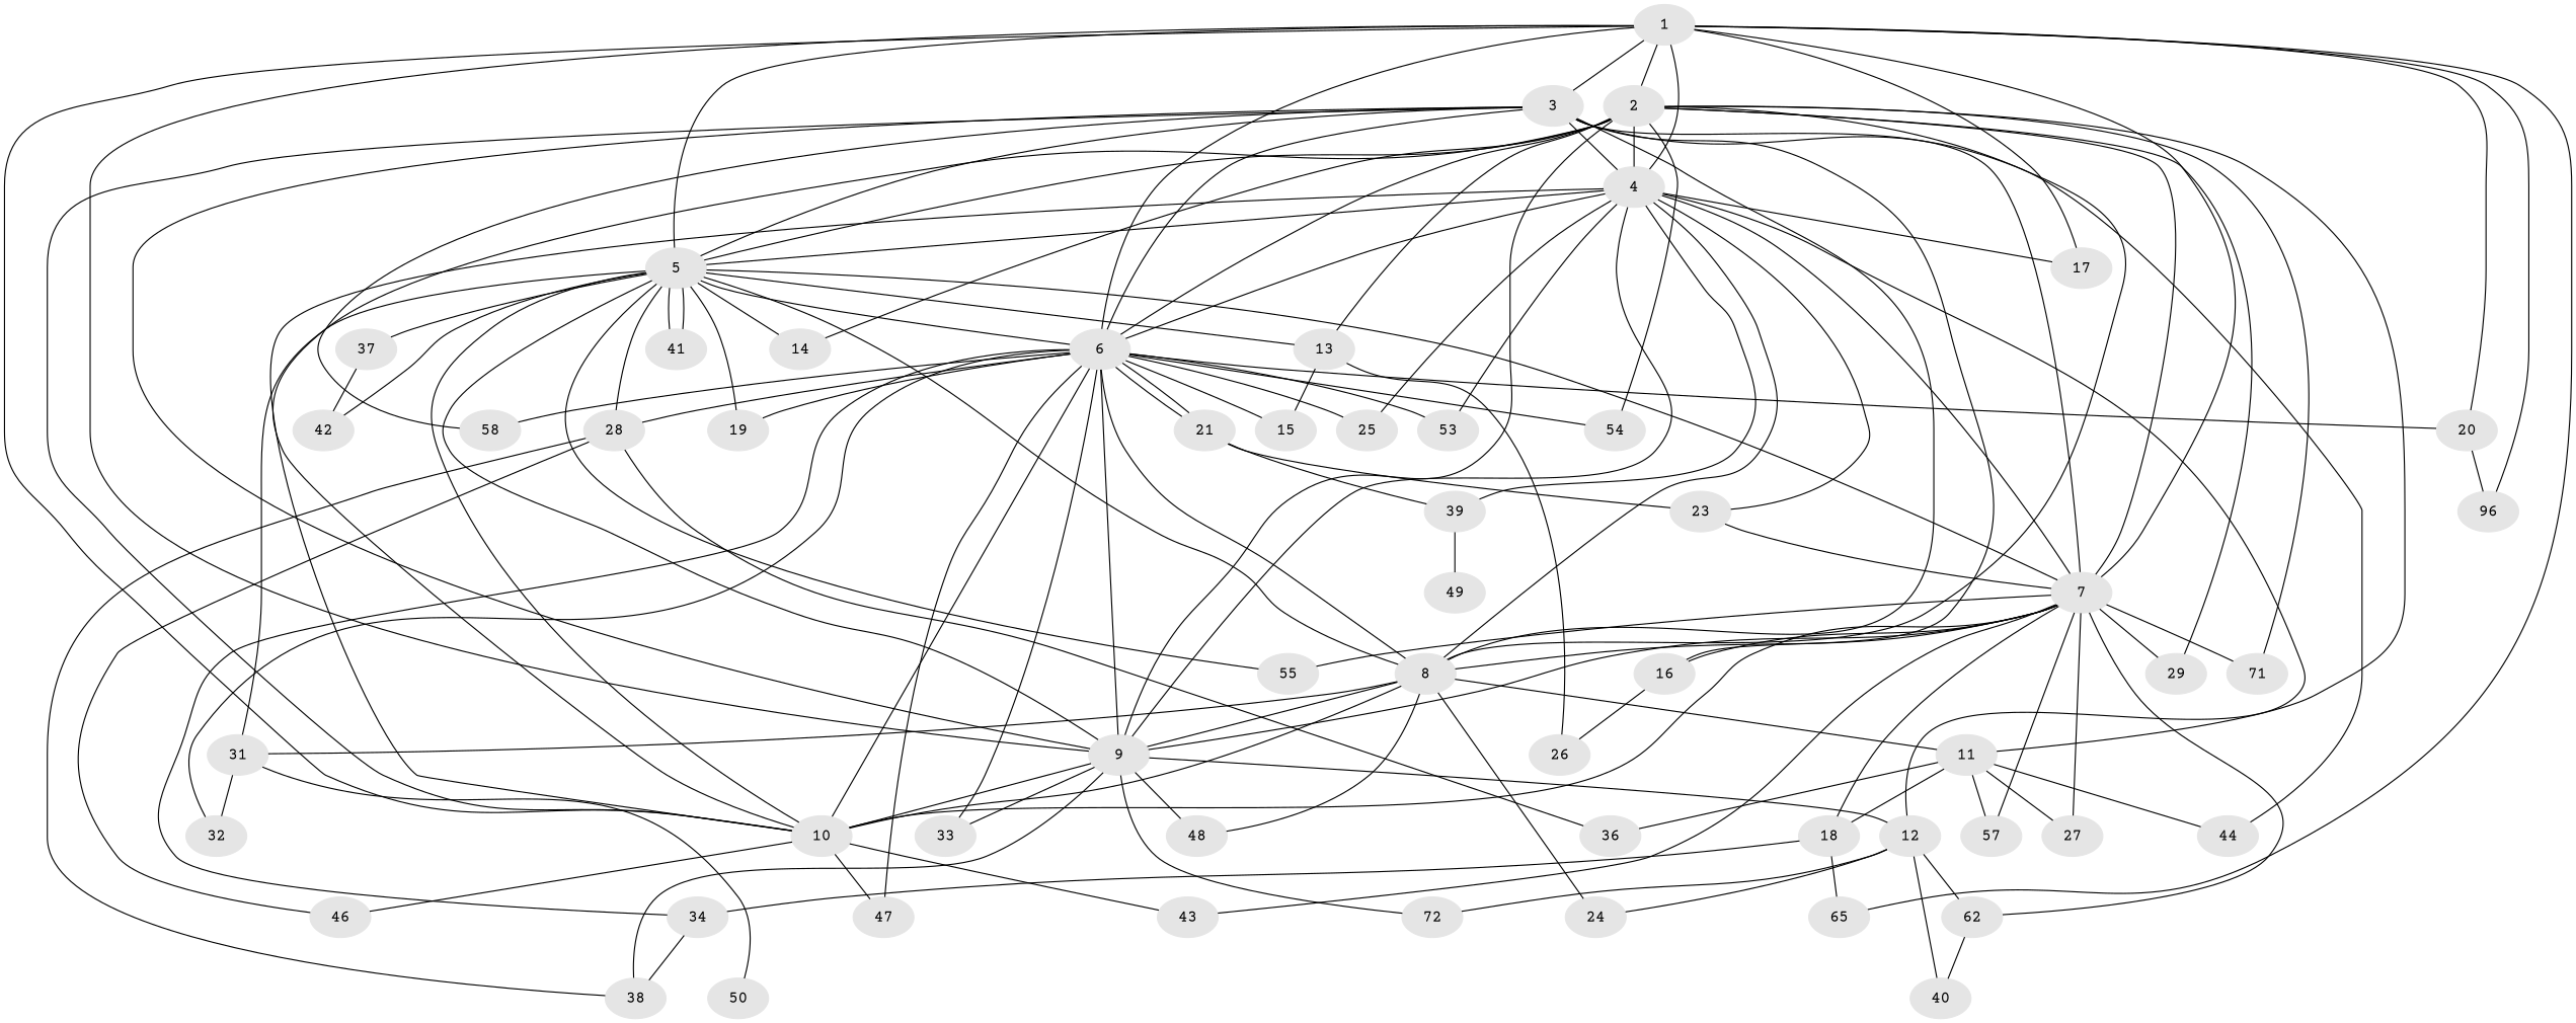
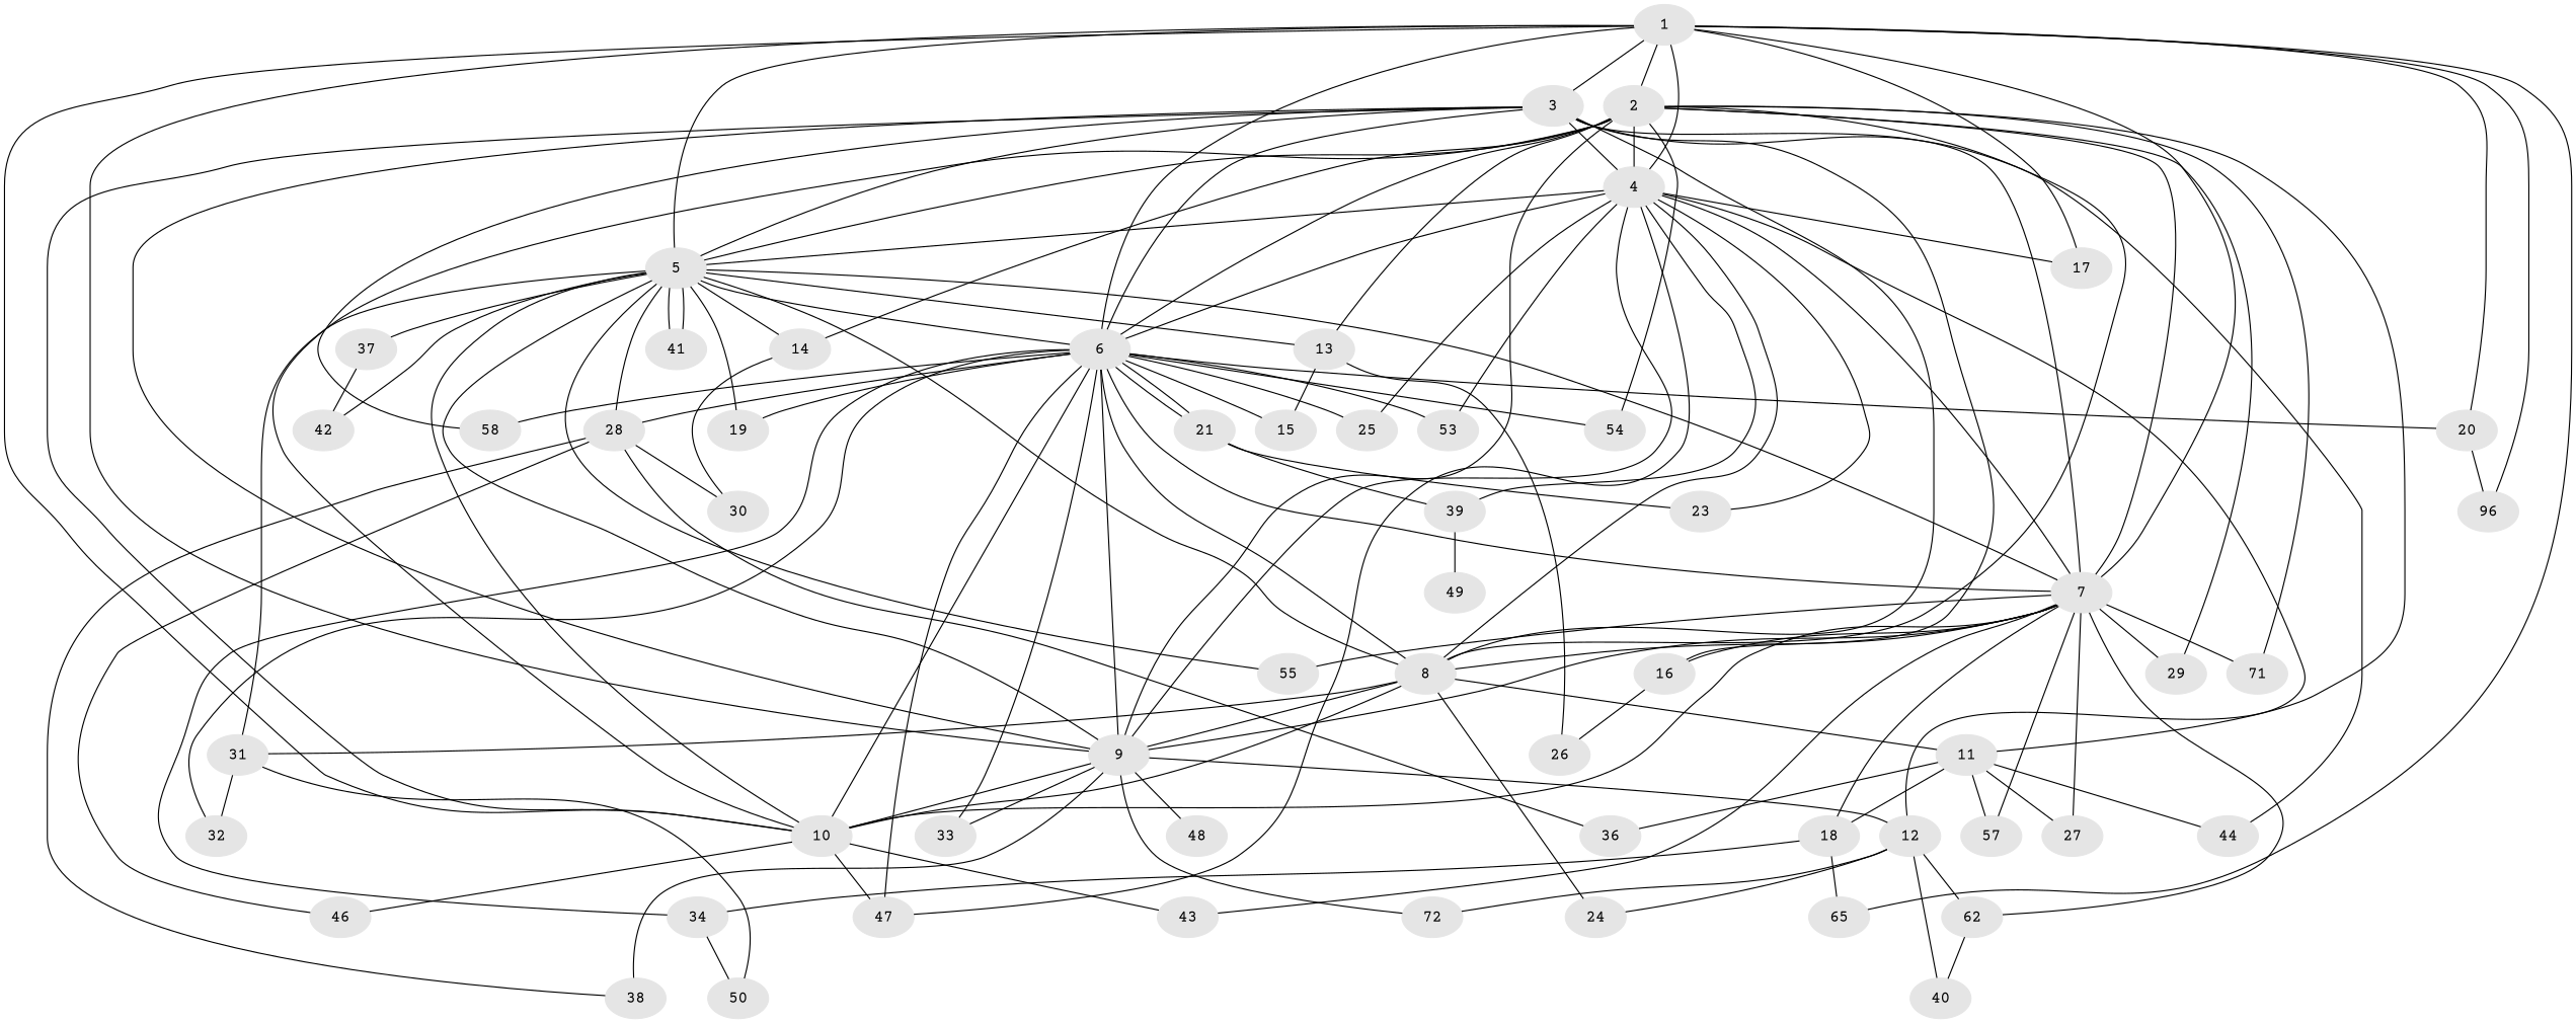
  graph {
    fontname="Courier Prime"
    node [color=gray90 fontname="Courier Prime" style=filled]
    edge [fontname="Courier Prime"]
    1
    2
    3
    4
    5
    6
    7
    9
    10
    17
    20
    n12 [label=65]
    n13 [label=96]
    8
    29
    11
    13
    14
    n19 [label=71]
    54
    16
    44
    58
    12
    23
    25
    39
    53
    19
    28
    31
    37
    41
    42
    55
    15
    21
    32
    33
    34
    47
    18
    n43 [label=62]
    27
    43
    57
    24
    48
    38
    n50 [label=72]
    46
    36
    26
+   30
    40
    49
    50
    1 -- 2
    1 -- 3
    1 -- 4
    1 -- 5
    1 -- 6
    1 -- 7
    1 -- 9
    1 -- 10
    1 -- 17
    1 -- 20
    1 -- n12
    1 -- n13
    2 -- 4
    2 -- 5
    2 -- 6
    2 -- 7
    2 -- 9
    2 -- 10
    2 -- 8
    2 -- 29
    2 -- 11
    2 -- 13
    2 -- 14
    2 -- n19
    2 -- 54
    3 -- 4
    3 -- 5
    3 -- 6
    3 -- 7
    3 -- 9
    3 -- 10
    3 -- 8
    3 -- 16
    3 -- 44
    3 -- 58
    4 -- 5
    4 -- 6
    4 -- 7
    4 -- 9
-   4 -- 10
+   4 -- 47
    4 -- 17
    4 -- 8
    4 -- 12
    4 -- 23
    4 -- 25
    4 -- 39
    4 -- 53
    5 -- 6
    5 -- 7
    5 -- 9
    5 -- 10
    5 -- 8
    5 -- 13
    5 -- 14
    5 -- 19
    5 -- 28
    5 -- 31
    5 -- 37
    5 -- 41
    5 -- 41
    5 -- 42
    5 -- 55
-   23 -- 7
+   6 -- 7
    6 -- 9
    6 -- 10
    6 -- 20
    6 -- 8
    6 -- 54
    6 -- 58
    6 -- 25
    6 -- 53
    6 -- 19
    6 -- 28
    6 -- 15
    6 -- 21
    6 -- 21
    6 -- 32
    6 -- 33
    6 -- 34
    6 -- 47
    7 -- 9
    7 -- 10
    7 -- 8
    7 -- 29
    7 -- n19
    7 -- 16
    7 -- 55
    7 -- 18
    7 -- n43
    7 -- 27
    7 -- 43
    7 -- 57
    9 -- 10
    9 -- 12
    9 -- 33
    9 -- 48
    9 -- 38
    9 -- n50
    10 -- 47
    10 -- 43
    10 -- 46
    20 -- n13
    8 -- 9
    8 -- 10
    8 -- 11
    8 -- 31
    8 -- 24
-   8 -- 48
    11 -- 44
    11 -- 18
    11 -- 27
    11 -- 57
    11 -- 36
    13 -- 15
    13 -- 26
+   14 -- 30
    16 -- 26
    12 -- n43
    12 -- 24
    12 -- n50
    12 -- 40
    39 -- 49
    28 -- 38
    28 -- 46
    28 -- 36
+   28 -- 30
    31 -- 32
    31 -- 50
    37 -- 42
    21 -- 23
    21 -- 39
-   34 -- 38
+   34 -- 50
    18 -- n12
    18 -- 34
    n43 -- 40
  }
